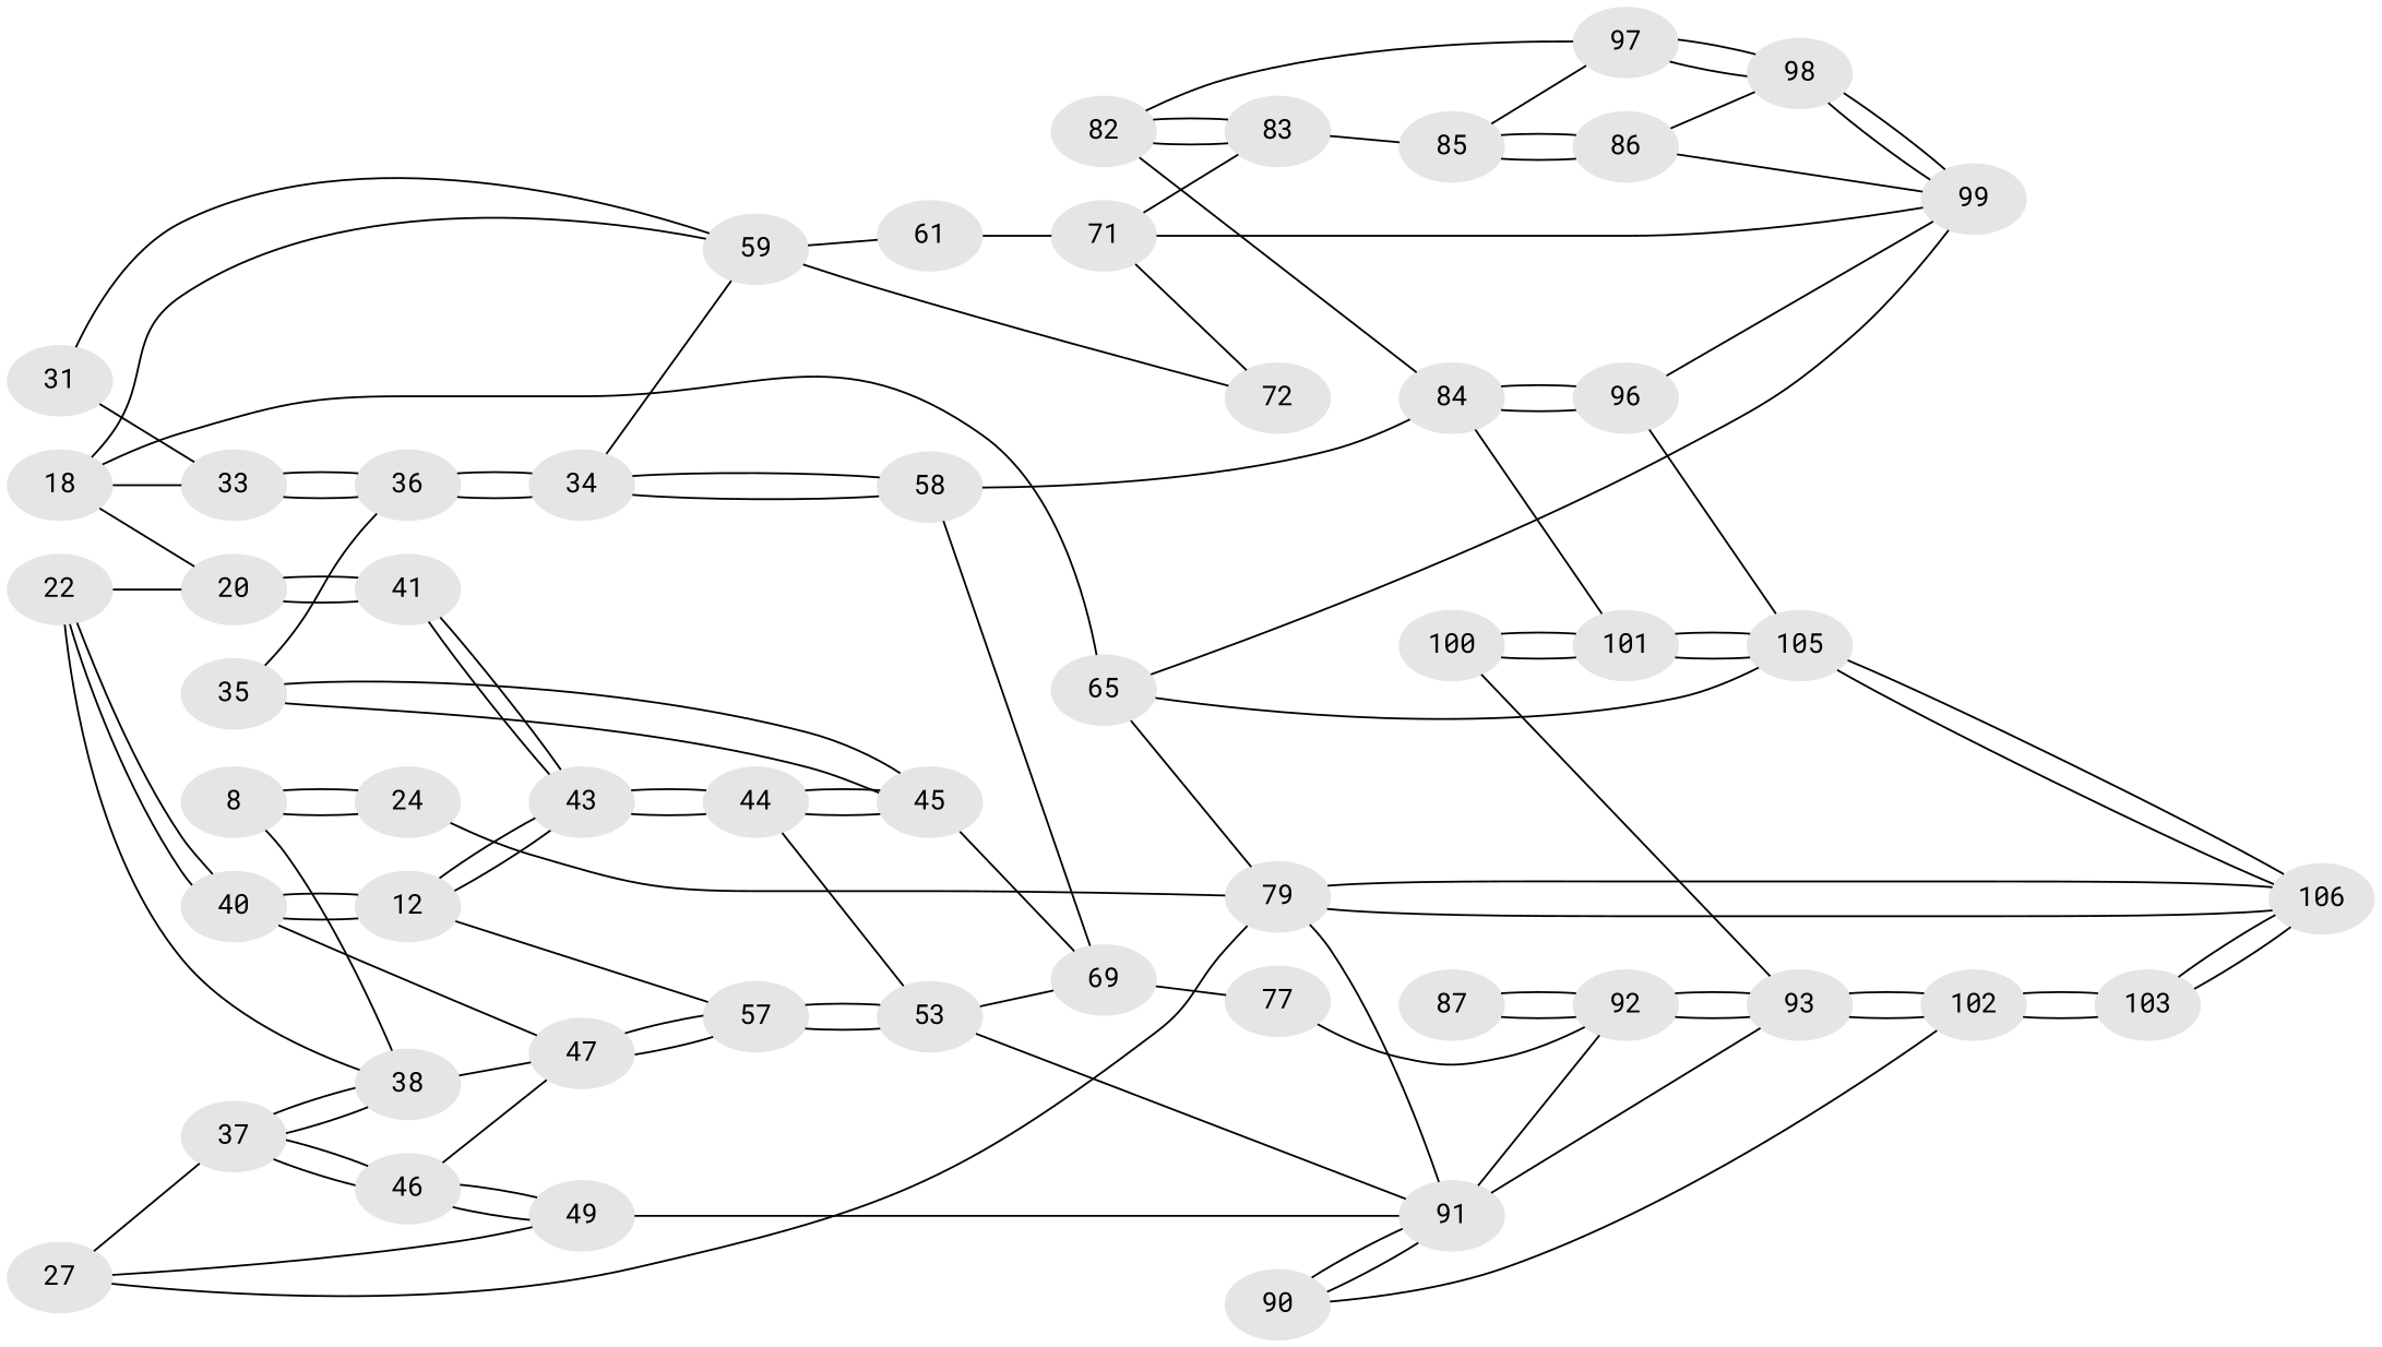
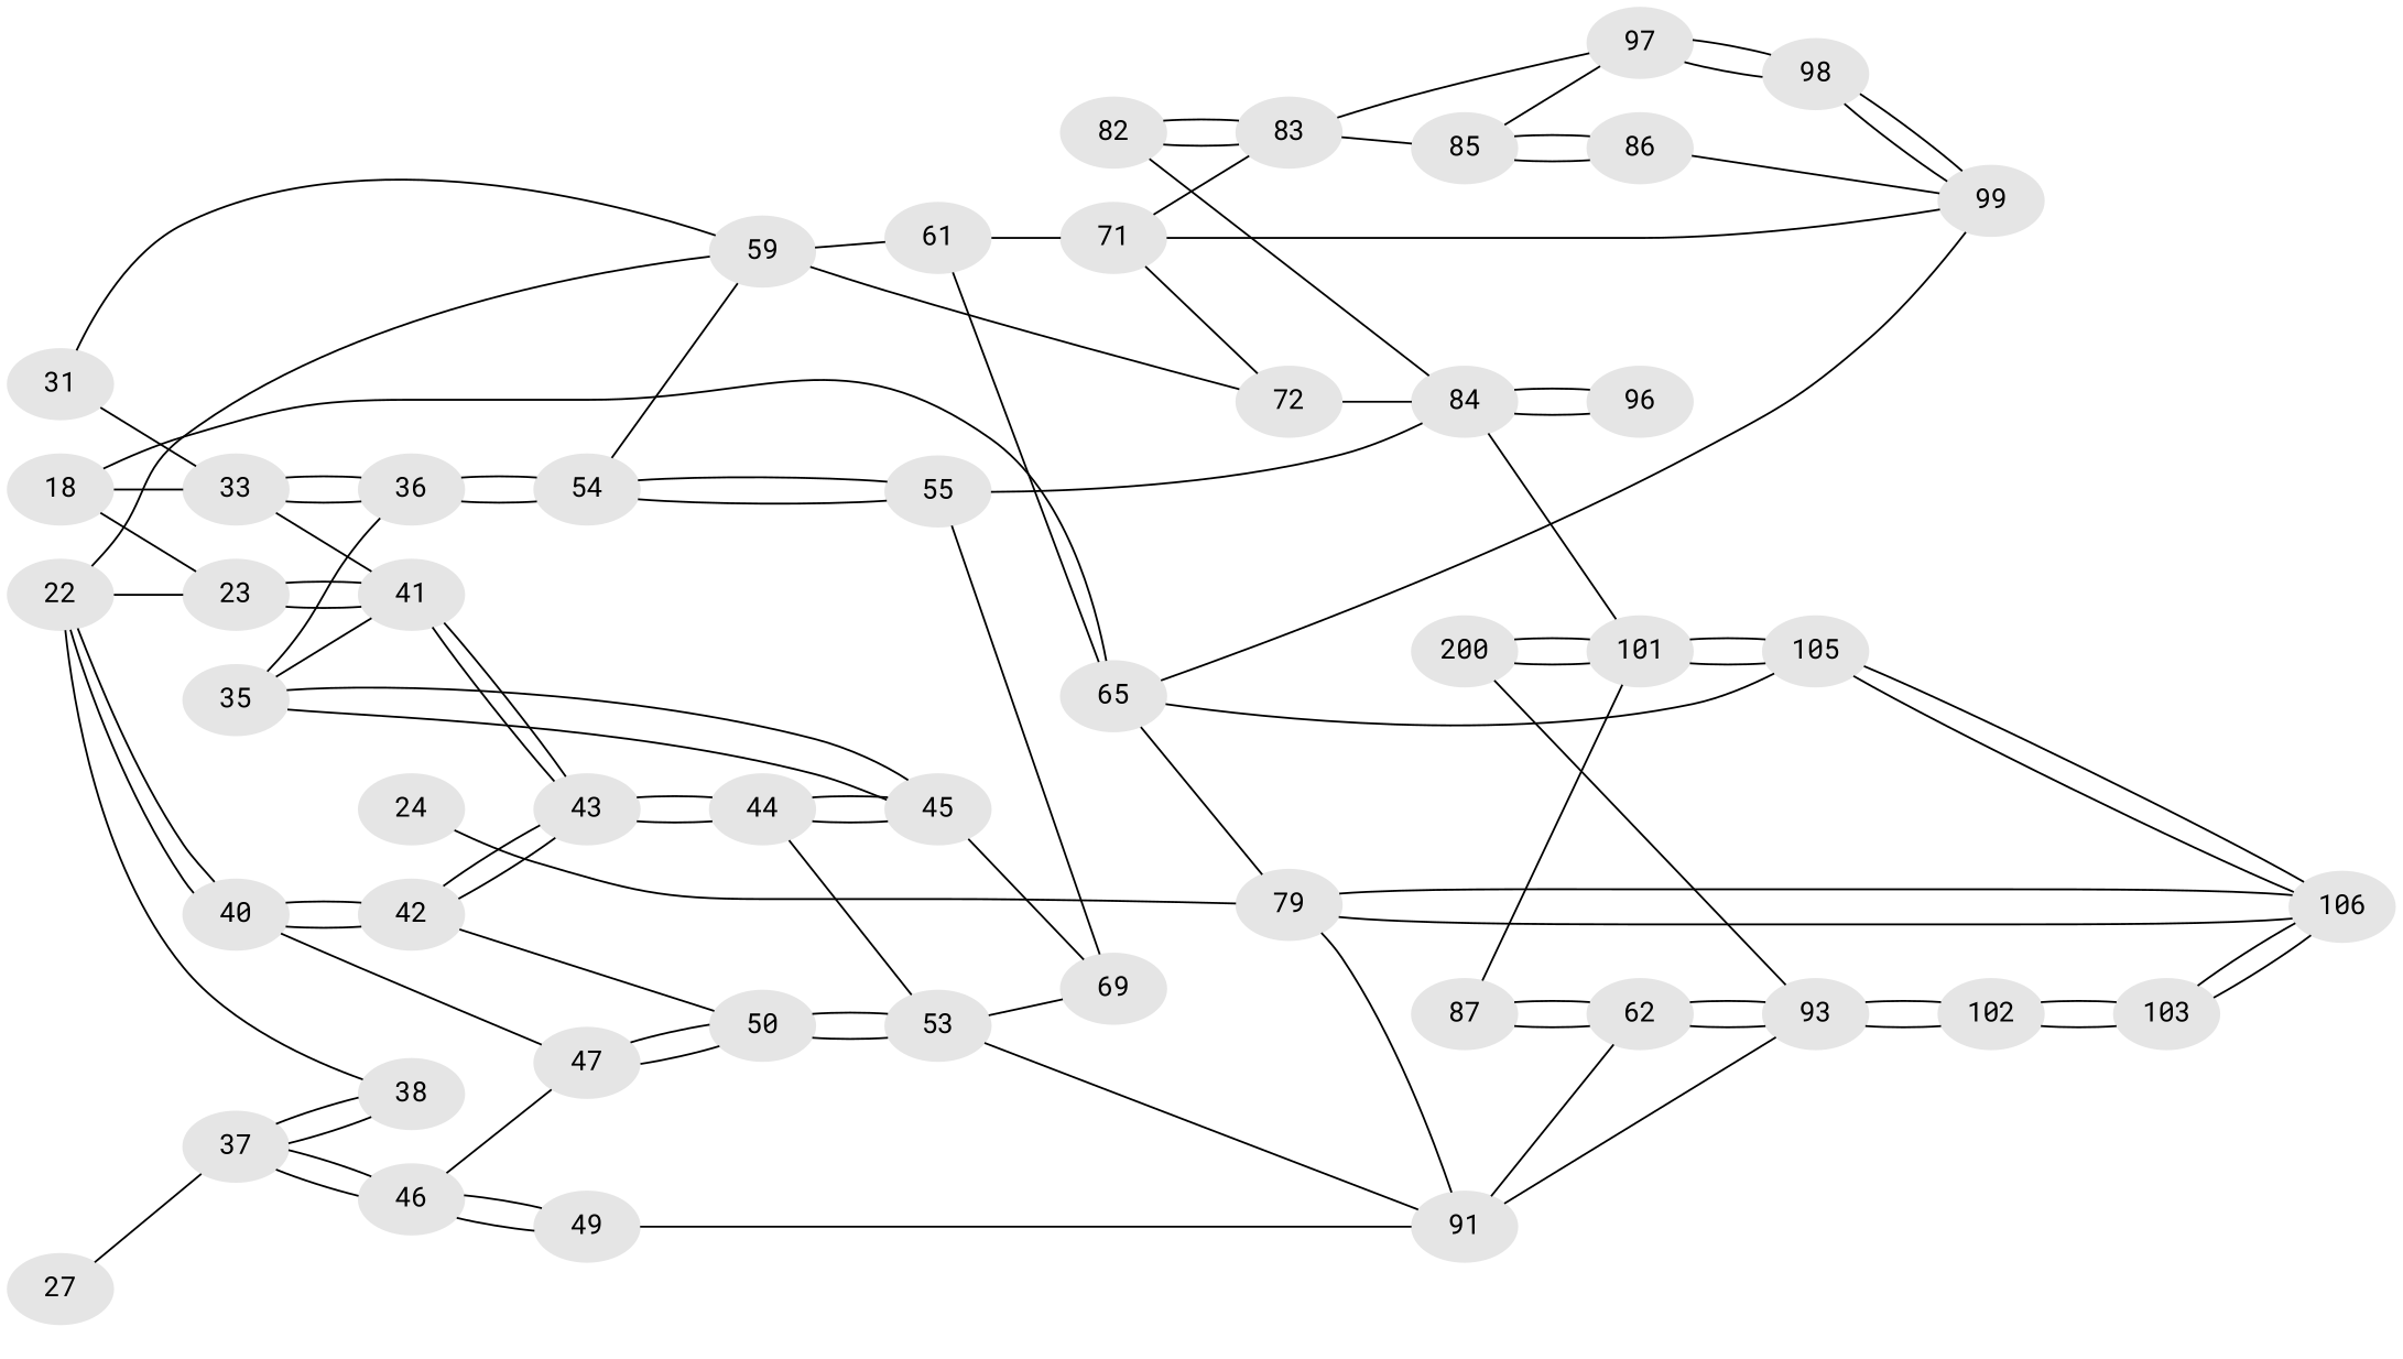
  graph {
    fontname="Roboto Mono"
    rankdir=LR
    node [color=gray90 fontname="Roboto Mono" style=filled]
    edge [fontname="Roboto Mono"]
    24 [super="+2+1"]
-   8
    38 [super="+26"]
    79 [super="+3"]
    47 [super="+39"]
    18 [super="+5+6+7"]
-   23 [super="+20+14" label=20]
+   23 [super="+20+14"]
    33 [super="+16+17"]
    59 [super="+55"]
    65 [super="+4"]
    41 [super="+34+21"]
    36
    61 [super="+30+60"]
    72 [super="+68"]
    99 [super="+64+63"]
    105 [super="+104"]
    22 [super="+10+11"]
    40
-   42 [label=12]
+   42
    43
    91 [super="+74+80"]
    106
    27
    37 [super="+28"]
    49 [super="+48"]
    46
    31
-   54 [label=34]
+   54
    35
    45
    69 [super="+56+57"]
-   58
-   50 [label=57]
+   58 [label=55]
+   50
    44
    53 [super="+52"]
-   77
-   92 [super="+75+76"]
+   92 [super="+75+76" label=62]
    93
    84 [super="+67+66+81"]
    96
    101 [super="+94+89"]
    71 [super="+62+70"]
    83
    85
    82
    97
    98
    86
    87
-   90
    102
    103
-   100
+   100 [label=200]
    24 -- 79
-   8 -- 24 [weight=2]
-   8 -- 24
-   8 -- 38
-   38 -- 47
    79 -- 91
    79 -- 106
    79 -- 106
    47 -- 50
    47 -- 50
    18 -- 23 [weight=2]
    18 -- 33
-   18 -- 59
+   22 -- 59
    18 -- 65
    23 -- 41 [weight=3]
    23 -- 41
+   33 -- 41
    33 -- 36
    33 -- 36
    59 -- 61 [weight=2]
    59 -- 72
    65 -- 79 [weight=2]
    65 -- 99
    65 -- 105
    41 -- 43
    41 -- 43
    36 -- 54
    36 -- 54
+   61 -- 65
    61 -- 71 [weight=2]
+   72 -- 84 [weight=2]
    105 -- 106
    105 -- 106
    22 -- 38
    22 -- 23 [weight=3]
    22 -- 40
    22 -- 40
    40 -- 47
    40 -- 42
    40 -- 42
    42 -- 43
    42 -- 43
    42 -- 50
    43 -- 44
    43 -- 44
    91 -- 92
    91 -- 93
-   27 -- 79
    27 -- 37
-   27 -- 49
    37 -- 38 [weight=2]
    37 -- 38
    37 -- 46
    37 -- 46
    49 -- 91 [weight=2]
    46 -- 47
    46 -- 49
    46 -- 49
    31 -- 33 [weight=2]
    31 -- 59
    54 -- 59
    54 -- 58
    54 -- 58
+   35 -- 41
    35 -- 36
    35 -- 45
    35 -- 45
    45 -- 69
-   69 -- 77 [weight=2]
    58 -- 69
    58 -- 84
    50 -- 53
    50 -- 53
    44 -- 45
    44 -- 45
    44 -- 53
    53 -- 91
    53 -- 69
-   77 -- 92
    92 -- 93
    92 -- 93
    93 -- 102
    93 -- 102
    84 -- 96
    84 -- 96
    84 -- 101
-   96 -- 99
-   96 -- 105
    101 -- 105 [weight=2]
    101 -- 105
    71 -- 72
    71 -- 99
    71 -- 83
    83 -- 85
    85 -- 97
    85 -- 86
    85 -- 86
    82 -- 84
    82 -- 83
    82 -- 83
-   82 -- 97
+   83 -- 97
    97 -- 98
    97 -- 98
    98 -- 99
    98 -- 99
    86 -- 99
-   86 -- 98
    87 -- 92 [weight=2]
    87 -- 92
-   90 -- 91 [weight=2]
-   90 -- 91
-   90 -- 102
+   87 -- 101
    102 -- 103
    102 -- 103
    103 -- 106
    103 -- 106
    100 -- 93
    100 -- 101 [weight=2]
    100 -- 101
  }
